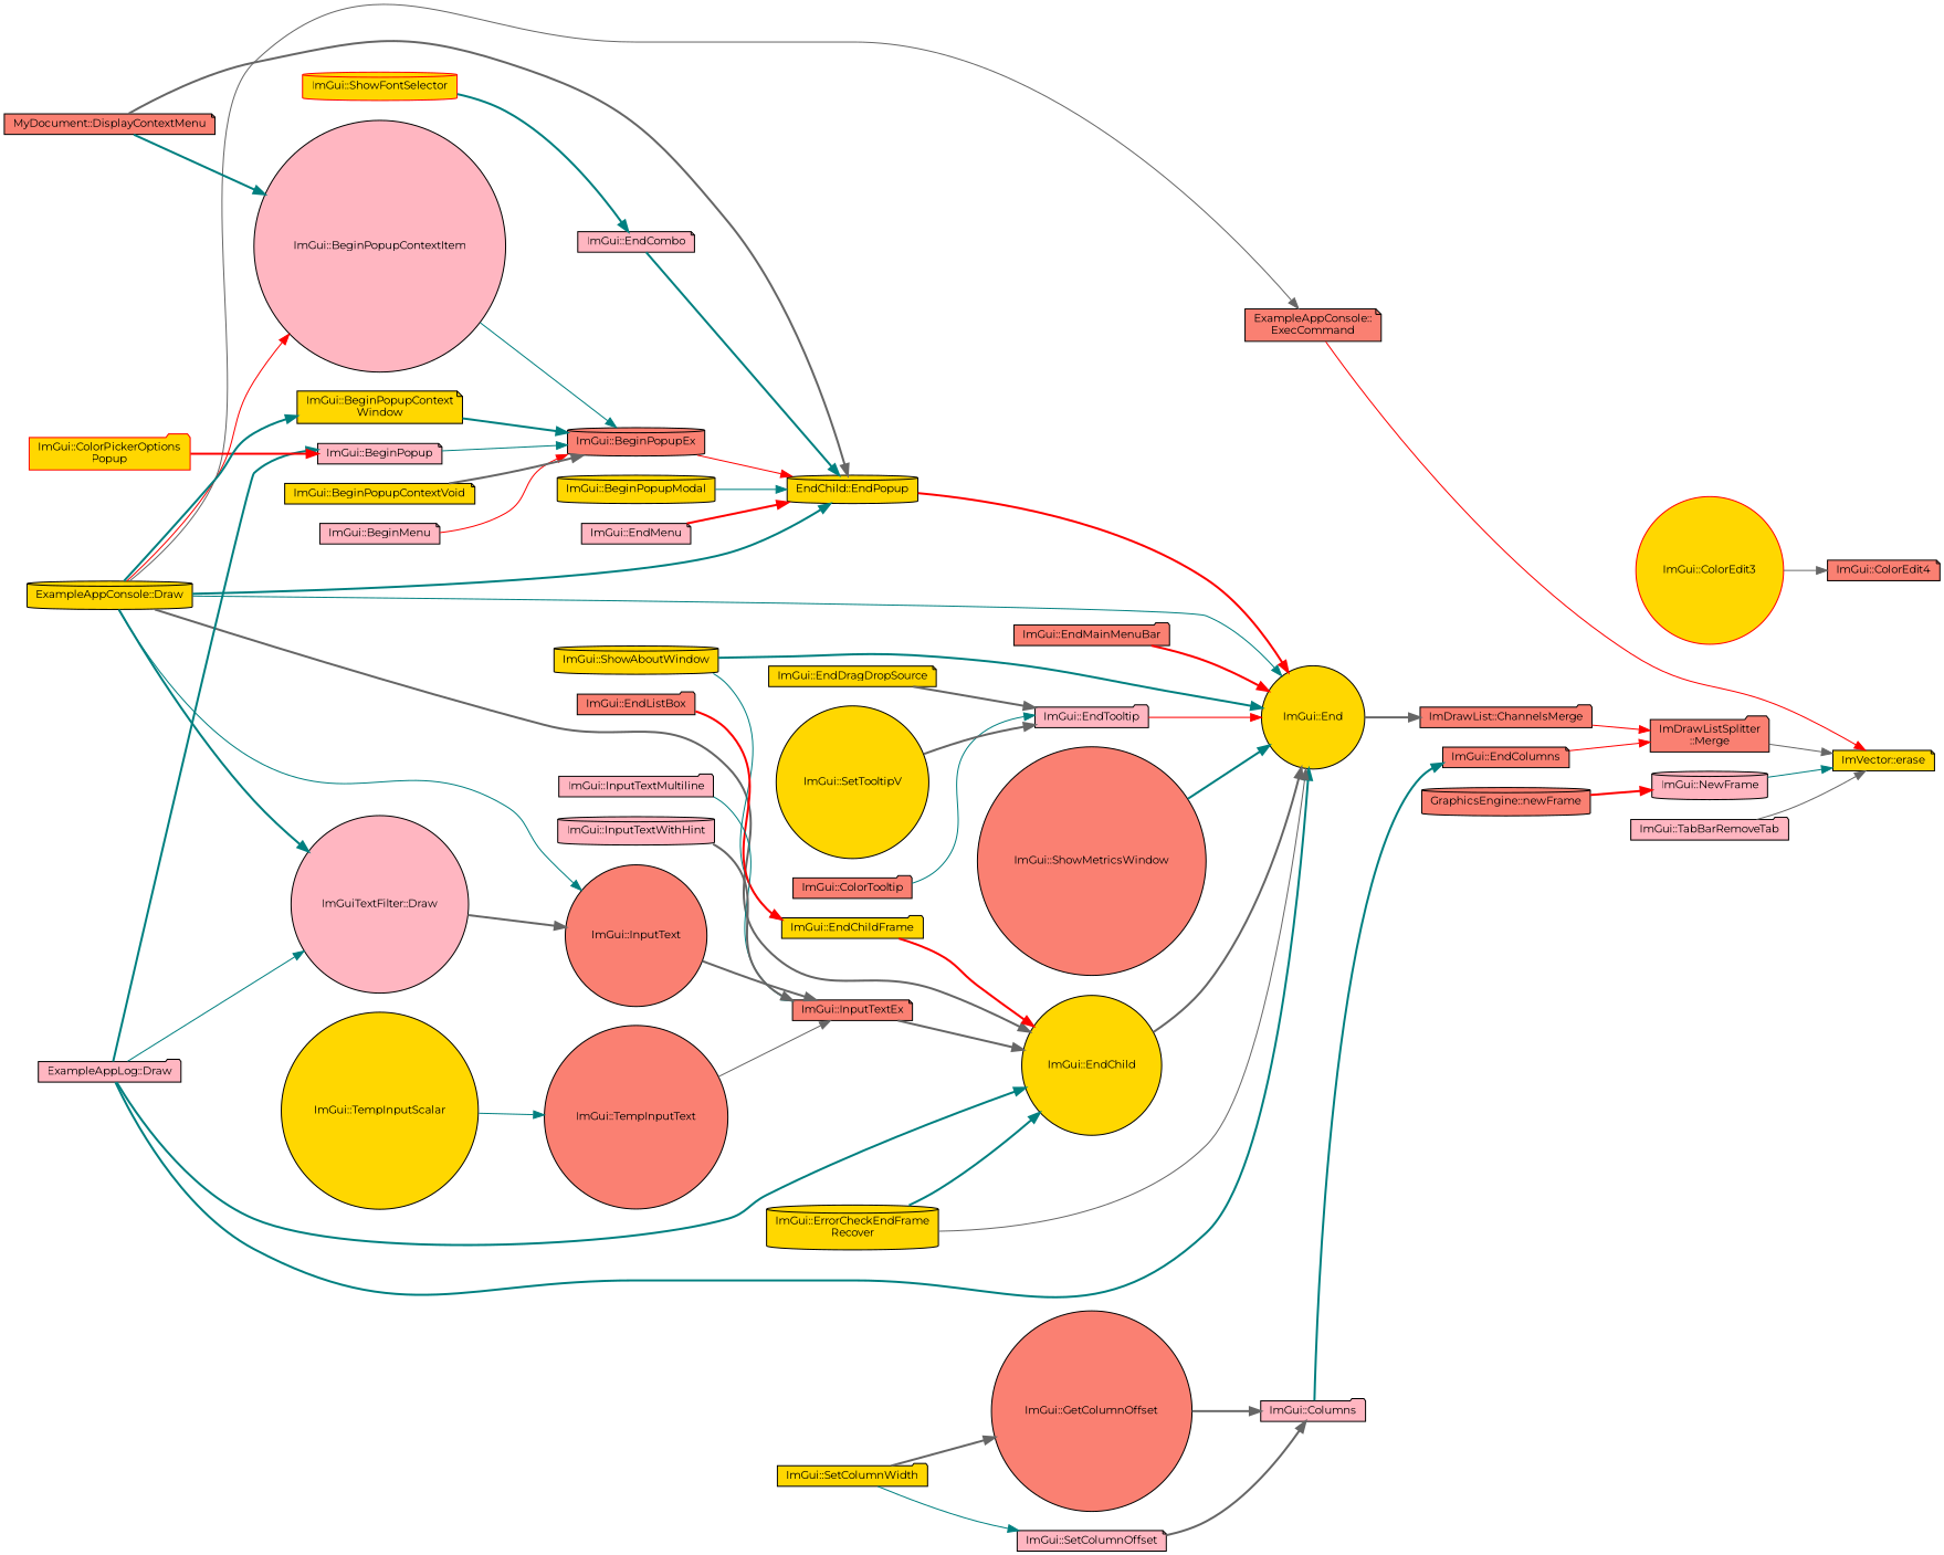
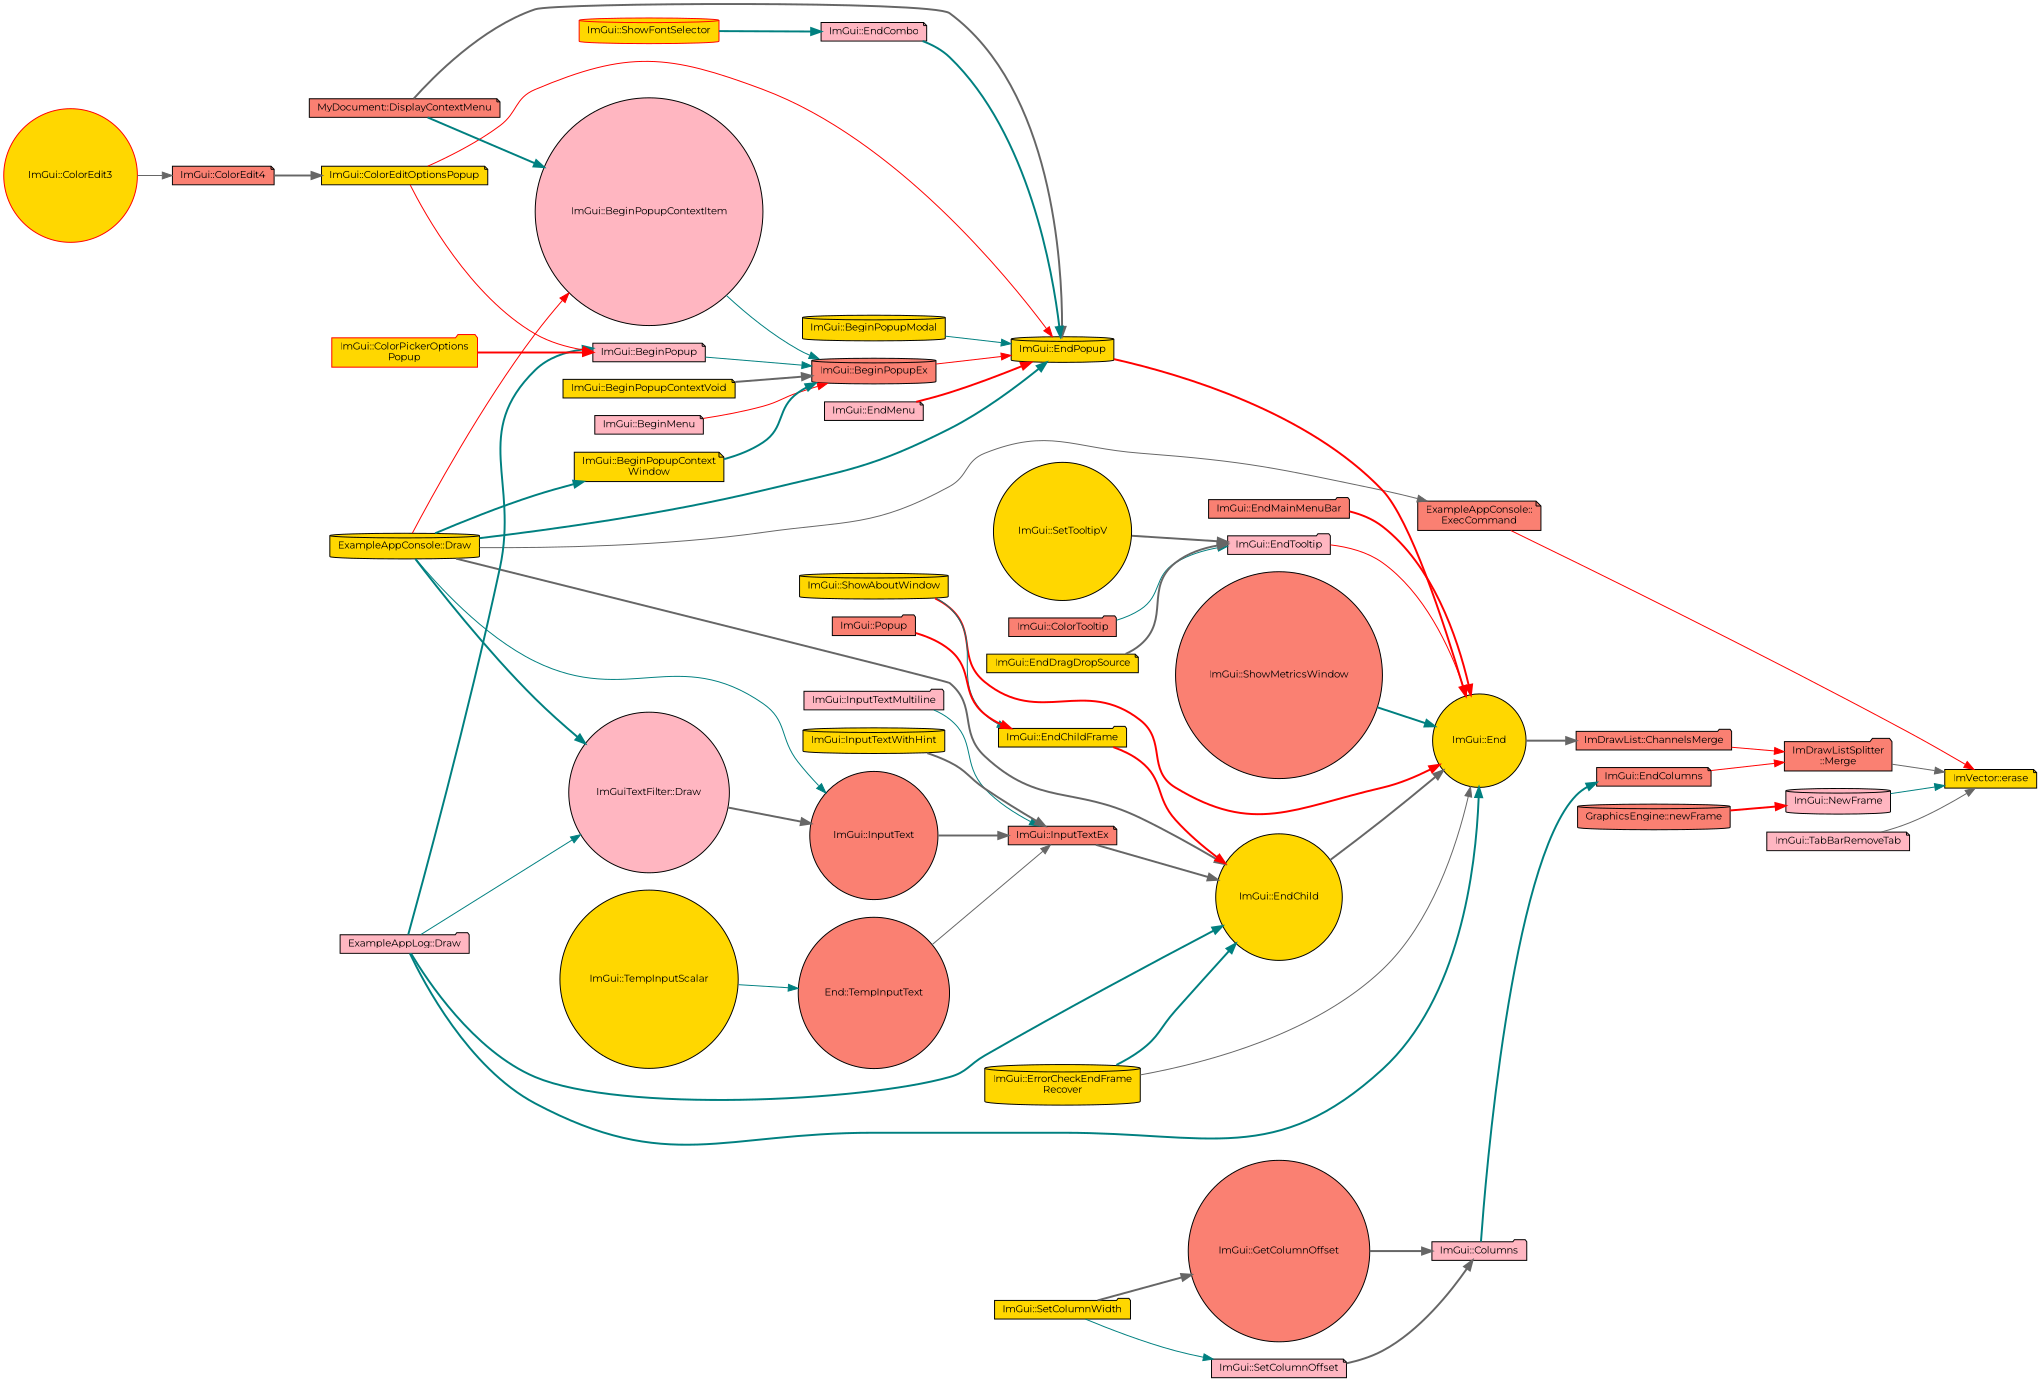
  digraph {
    fontname=Montserrat
    rankdir=RL
    node [color=black fillcolor=gold fontname=Montserrat fontsize=10 shape=note style=filled]
    edge [color=teal dir=back fontname=Montserrat fontsize=10 labelfontname=Helvetica labelfontsize=10 style=bold]
    n1 [fontcolor=black height=0.2 label="ImVector::erase" width=0.4]
    n2 [fillcolor=salmon height=0.2 label="ExampleAppConsole::\lExecCommand" width=0.4]
    n3 [fillcolor=salmon height=0.2 label="ImDrawListSplitter\l::Merge" shape=folder width=0.4]
    n4 [fillcolor=lightpink height=0.2 label="ImGui::NewFrame" shape=cylinder width=0.4]
-   n5 [fillcolor=lightpink height=0.2 label="ImGui::TabBarRemoveTab" shape=folder width=0.4]
+   n5 [fillcolor=lightpink height=0.2 label="ImGui::TabBarRemoveTab" width=0.4]
    n6 [height=0.2 label="ExampleAppConsole::Draw" shape=cylinder width=0.4]
    n7 [fillcolor=salmon height=0.2 label="ImDrawList::ChannelsMerge" shape=folder width=0.4]
    n8 [fillcolor=salmon height=0.2 label="ImGui::EndColumns" width=0.4]
    n9 [fillcolor=salmon height=0.2 label="GraphicsEngine::newFrame" shape=cylinder width=0.4]
    n10 [height=0.2 label="ImGui::End" shape=circle width=0.4]
    n11 [fillcolor=lightpink height=0.2 label="ImGui::Columns" shape=folder width=0.4]
    n12 [fillcolor=salmon height=0.2 label="ImGui::GetColumnOffset" shape=circle width=0.4]
    n13 [fillcolor=lightpink height=0.2 label="ImGui::SetColumnOffset" width=0.4]
    n14 [fillcolor=lightpink height=0.2 label="ExampleAppLog::Draw" shape=folder width=0.4]
    n15 [height=0.2 label="ImGui::EndChild" shape=circle width=0.4]
    n16 [height=0.2 label="ImGui::ShowAboutWindow" shape=cylinder width=0.4]
    n17 [height=0.2 label="ImGui::ErrorCheckEndFrame\lRecover" shape=cylinder width=0.4]
    n18 [fillcolor=salmon height=0.2 label="ImGui::EndMainMenuBar" shape=folder width=0.4]
-   n19 [height=0.2 label="EndChild::EndPopup" shape=cylinder width=0.4]
+   n19 [height=0.2 label="ImGui::EndPopup" shape=cylinder width=0.4]
    n20 [fillcolor=lightpink height=0.2 label="ImGui::EndTooltip" shape=folder width=0.4]
    n21 [fillcolor=salmon height=0.2 label="ImGui::ShowMetricsWindow" shape=circle width=0.4]
    n22 [height=0.2 label="ImGui::SetColumnWidth" shape=folder width=0.4]
    n23 [height=0.2 label="ImGui::EndChildFrame" shape=folder width=0.4]
    n24 [fillcolor=salmon height=0.2 label="ImGui::InputTextEx" width=0.4]
    n25 [fillcolor=salmon height=0.2 label="ImGui::BeginPopupEx" shape=cylinder width=0.4]
+   n26 [height=0.2 label="ImGui::ColorEditOptionsPopup" width=0.4]
    n27 [fillcolor=salmon height=0.2 label="MyDocument::DisplayContextMenu" width=0.4]
    n28 [height=0.2 label="ImGui::BeginPopupModal" shape=cylinder width=0.4]
    n29 [fillcolor=lightpink height=0.2 label="ImGui::EndCombo" width=0.4]
    n30 [fillcolor=lightpink height=0.2 label="ImGui::EndMenu" width=0.4]
    n31 [fillcolor=salmon height=0.2 label="ImGui::ColorTooltip" shape=folder width=0.4]
    n32 [height=0.2 label="ImGui::EndDragDropSource" width=0.4]
    n33 [height=0.2 label="ImGui::SetTooltipV" shape=circle width=0.4]
-   n34 [fillcolor=salmon height=0.2 label="ImGui::EndListBox" shape=folder width=0.4]
+   n34 [fillcolor=salmon height=0.2 label="ImGui::Popup" shape=folder width=0.4]
    n35 [fillcolor=salmon height=0.2 label="ImGui::InputText" shape=circle width=0.4]
    n36 [fillcolor=lightpink height=0.2 label="ImGui::InputTextMultiline" shape=folder width=0.4]
-   n37 [fillcolor=lightpink height=0.2 label="ImGui::InputTextWithHint" shape=cylinder width=0.4]
-   n38 [fillcolor=salmon height=0.2 label="ImGui::TempInputText" shape=circle width=0.4]
+   n37 [height=0.2 label="ImGui::InputTextWithHint" shape=cylinder width=0.4]
+   n38 [fillcolor=salmon height=0.2 label="End::TempInputText" shape=circle width=0.4]
    n39 [fillcolor=lightpink height=0.2 label="ImGuiTextFilter::Draw" shape=circle width=0.4]
    n40 [height=0.2 label="ImGui::TempInputScalar" shape=circle width=0.4]
    n41 [fillcolor=lightpink height=0.2 label="ImGui::BeginMenu" width=0.4]
    n42 [fillcolor=lightpink height=0.2 label="ImGui::BeginPopup" width=0.4]
    n43 [fillcolor=lightpink height=0.2 label="ImGui::BeginPopupContextItem" shape=circle width=0.4]
    n44 [height=0.2 label="ImGui::BeginPopupContextVoid" width=0.4]
    n45 [height=0.2 label="ImGui::BeginPopupContext\lWindow" width=0.4]
    n46 [fillcolor=salmon height=0.2 label="ImGui::ColorEdit4" width=0.4]
    n47 [color=red height=0.2 label="ImGui::ShowFontSelector" shape=cylinder width=0.4]
    n48 [color=red height=0.2 label="ImGui::ColorPickerOptions\lPopup" shape=folder width=0.4]
    n49 [color=red height=0.2 label="ImGui::ColorEdit3" shape=circle width=0.4]
    n1 -> n2 [color=red style=solid]
    n1 -> n3 [color=gray40 style=solid]
    n1 -> n4 [style=solid]
    n1 -> n5 [color=gray40 style=solid]
    n2 -> n6 [color=gray40 style=solid]
    n3 -> n7 [color=red style=solid]
    n3 -> n8 [color=red style=solid]
    n4 -> n9 [color=red]
    n7 -> n10 [color=gray40]
    n8 -> n11
-   n10 -> n6 [style=solid]
    n10 -> n14
    n10 -> n15 [color=gray40]
-   n10 -> n16
+   n10 -> n16 [color=red]
    n10 -> n17 [color=gray40 style=solid]
    n10 -> n18 [color=red]
    n10 -> n19 [color=red]
    n10 -> n20 [color=red style=solid]
    n10 -> n21
    n11 -> n12 [color=gray40]
    n11 -> n13 [color=gray40]
    n12 -> n22 [color=gray40]
    n13 -> n22 [style=solid]
    n15 -> n6 [color=gray40]
    n15 -> n14
    n15 -> n17
    n15 -> n23 [color=red]
    n15 -> n24 [color=gray40]
    n19 -> n6
    n19 -> n25 [color=red style=solid]
+   n19 -> n26 [color=red style=solid]
    n19 -> n27 [color=gray40]
    n19 -> n28 [style=solid]
    n19 -> n29
    n19 -> n30 [color=red]
    n20 -> n31 [style=solid]
    n20 -> n32 [color=gray40]
    n20 -> n33 [color=gray40]
    n23 -> n16 [style=solid]
    n23 -> n34 [color=red]
    n24 -> n35 [color=gray40]
    n24 -> n36 [style=solid]
    n24 -> n37 [color=gray40]
    n24 -> n38 [color=gray40 style=solid]
    n25 -> n41 [color=red style=solid]
    n25 -> n42 [style=solid]
    n25 -> n43 [style=solid]
    n25 -> n44 [color=gray40]
    n25 -> n45
+   n26 -> n46 [color=gray40]
    n29 -> n47
    n35 -> n6 [style=solid]
    n35 -> n39 [color=gray40]
    n38 -> n40 [style=solid]
    n39 -> n6
    n39 -> n14 [style=solid]
    n42 -> n14
+   n42 -> n26 [color=red style=solid]
    n42 -> n48 [color=red]
    n43 -> n6 [color=red style=solid]
    n43 -> n27
    n45 -> n6
    n46 -> n49 [color=gray40 style=solid]
  }
